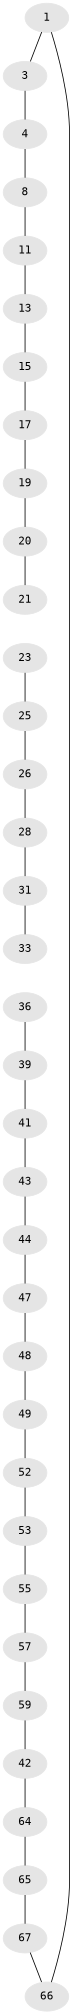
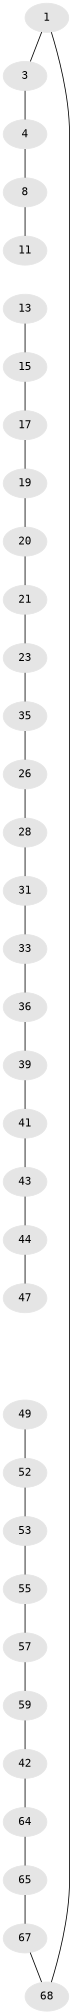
  graph {
    fontname="DejaVu Sans Mono"
    node [color=gray90 fontname="DejaVu Sans Mono" style=filled]
    edge [fontname="DejaVu Sans Mono"]
    1 [super="+2+70"]
    3
-   68 [super="+69" label=66]
+   68 [super="+69"]
    4 [super="+5"]
    8 [super="+9"]
    11 [super="+12"]
    13 [super="+14"]
    15 [super="+16"]
    17 [super="+18"]
    19
    20
    21 [super="+22"]
    23 [super="+24"]
-   25
+   25 [label=35]
    26 [super="+27"]
    28 [super="+29"]
    31 [super="+32"]
    33 [super="+34"]
    36 [super="+37"]
    39 [super="+40"]
    41 [super="+42"]
    43
    44 [super="+45"]
    47
-   48
    49 [super="+50"]
    52
    53 [super="+54"]
    55 [super="+56"]
    57 [super="+58"]
    59 [super="+60"]
    n32 [label=42 super="+63"]
    64
    65 [super="+66"]
    67
    1 -- 3
    1 -- 68
    3 -- 4
    4 -- 8
    8 -- 11
-   11 -- 13
    13 -- 15
    15 -- 17
    17 -- 19
    19 -- 20
    20 -- 21
+   21 -- 23
    23 -- 25
    25 -- 26
    26 -- 28
    28 -- 31
    31 -- 33
+   33 -- 36
    36 -- 39
    39 -- 41
    41 -- 43
    43 -- 44
    44 -- 47
-   47 -- 48
-   48 -- 49
    49 -- 52
    52 -- 53
    53 -- 55
    55 -- 57
    57 -- 59
    59 -- n32
    n32 -- 64
    64 -- 65
    65 -- 67
    67 -- 68
  }
